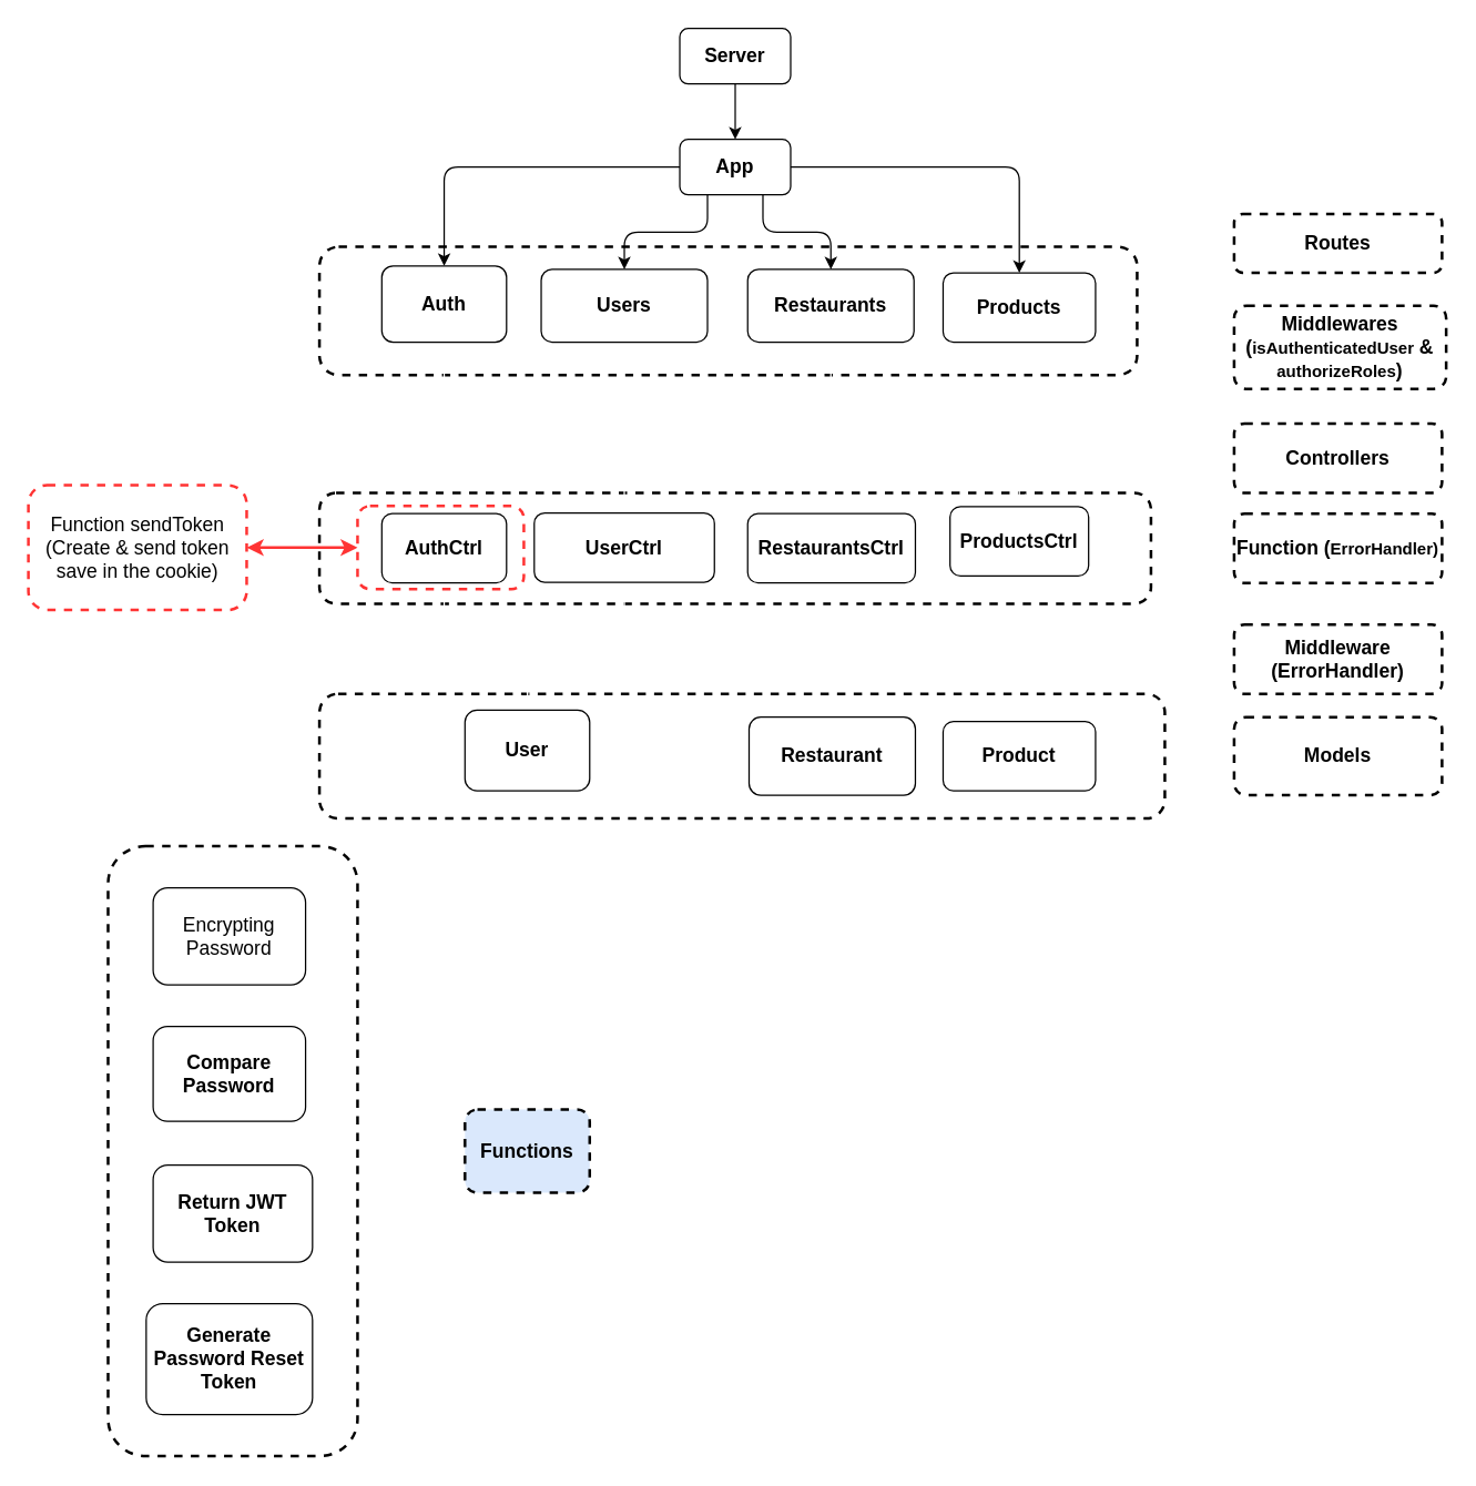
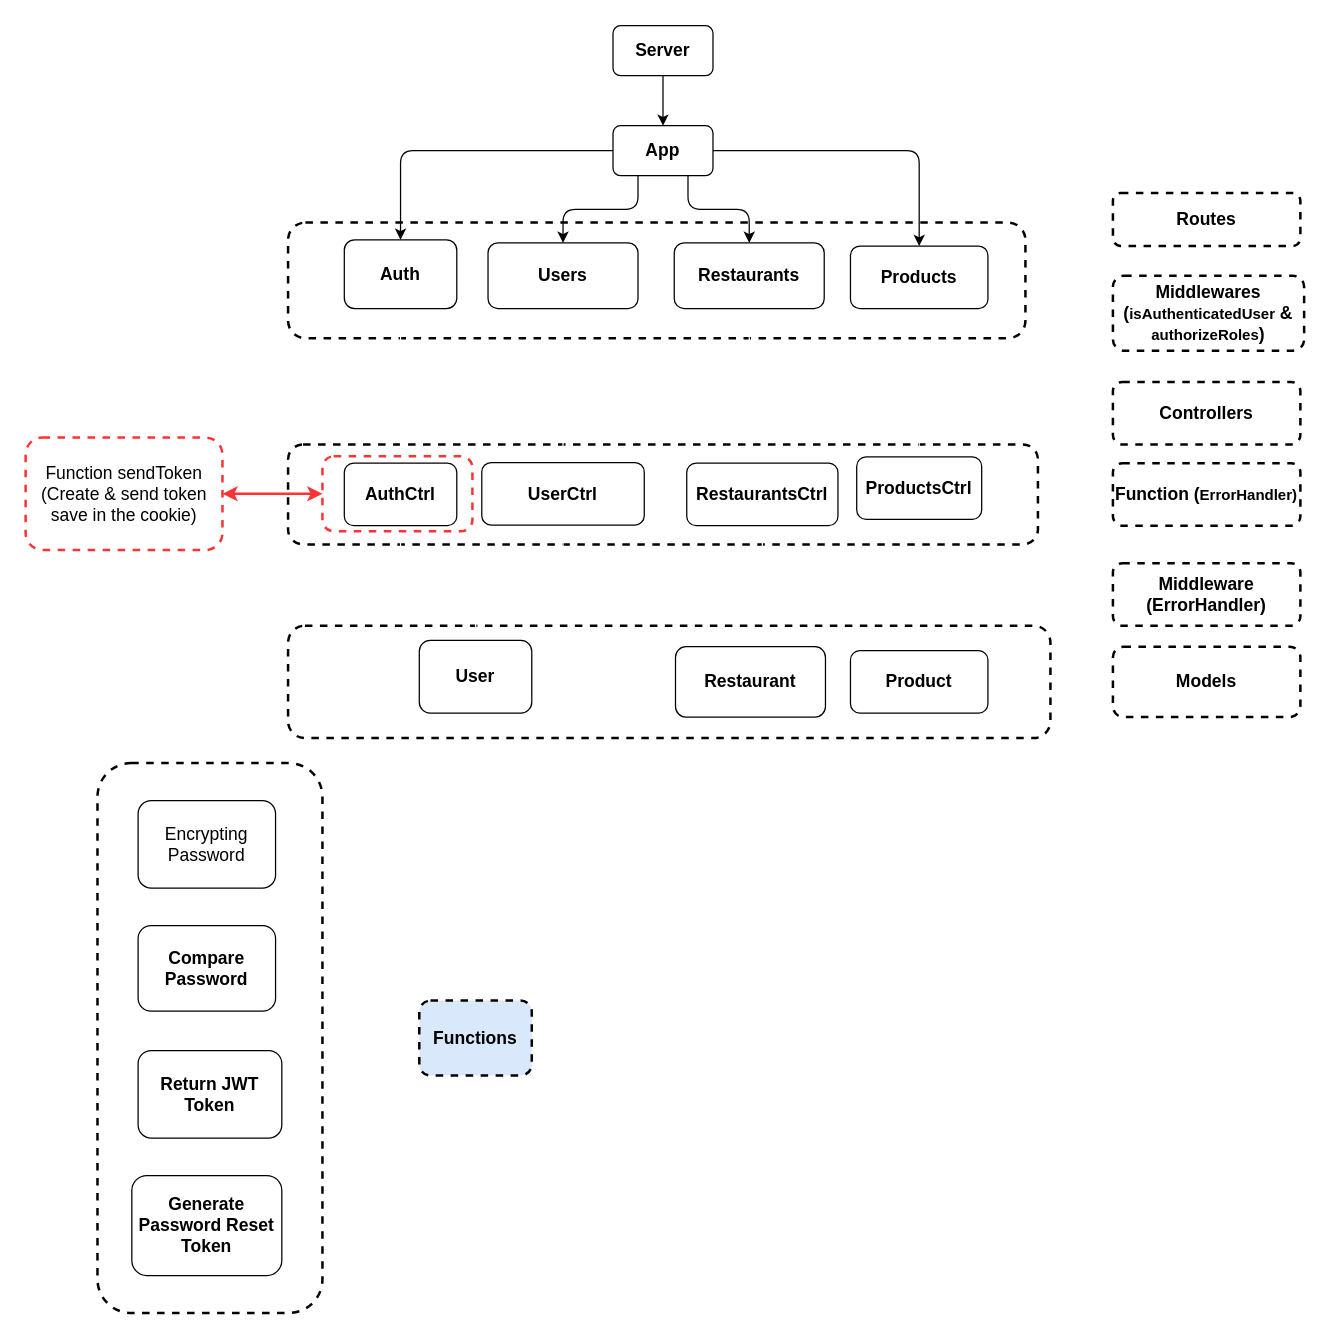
  <mxCell id="0" />
  <mxCell id="1" parent="0" />
  <mxCell id="2" style="edgeStyle=orthogonalEdgeStyle;html=1;exitX=1;exitY=0.5;exitDx=0;exitDy=0;entryX=0;entryY=0.5;entryDx=0;entryDy=0;labelBackgroundColor=none;strokeColor=#FFFFFF;strokeWidth=2;fontSize=14;startArrow=classic;startFill=1;" edge="1" parent="1" source="3" target="47"><mxGeometry relative="1" as="geometry" /></mxCell>
  <mxCell id="3" value="" style="rounded=1;whiteSpace=wrap;html=1;dashed=1;strokeWidth=2;fontSize=14;fillColor=none;" vertex="1" parent="1"><mxGeometry x="77.5" y="610" width="180" height="440" as="geometry" /></mxCell>
  <mxCell id="4" style="edgeStyle=orthogonalEdgeStyle;html=1;exitX=1;exitY=0.5;exitDx=0;exitDy=0;labelBackgroundColor=none;strokeColor=#FFFFFF;strokeWidth=2;fontSize=14;startArrow=classic;startFill=1;" edge="1" parent="1" source="7" target="38"><mxGeometry relative="1" as="geometry" /></mxCell>
  <mxCell id="5" style="edgeStyle=orthogonalEdgeStyle;html=1;exitX=1;exitY=0.5;exitDx=0;exitDy=0;entryX=0;entryY=0.5;entryDx=0;entryDy=0;labelBackgroundColor=none;strokeColor=#FFFFFF;strokeWidth=2;fontSize=14;startArrow=classic;startFill=1;" edge="1" parent="1" source="7" target="48"><mxGeometry relative="1" as="geometry" /></mxCell>
  <mxCell id="6" style="edgeStyle=orthogonalEdgeStyle;html=1;exitX=1;exitY=0.5;exitDx=0;exitDy=0;entryX=0;entryY=0.5;entryDx=0;entryDy=0;labelBackgroundColor=none;strokeColor=#FFFFFF;strokeWidth=2;fontSize=12;startArrow=classic;startFill=1;" edge="1" parent="1" source="7" target="53"><mxGeometry relative="1" as="geometry" /></mxCell>
  <mxCell id="7" value="" style="rounded=1;whiteSpace=wrap;html=1;dashed=1;strokeWidth=2;fillColor=none;" vertex="1" parent="1"><mxGeometry x="230" y="355" width="600" height="80" as="geometry" /></mxCell>
  <mxCell id="8" style="edgeStyle=orthogonalEdgeStyle;html=1;exitX=1;exitY=0.5;exitDx=0;exitDy=0;entryX=0;entryY=0.5;entryDx=0;entryDy=0;labelBackgroundColor=none;strokeColor=#FFFFFF;strokeWidth=2;fontSize=14;startArrow=classic;startFill=1;" edge="1" parent="1" source="9" target="37"><mxGeometry relative="1" as="geometry" /></mxCell>
  <mxCell id="9" value="" style="rounded=1;whiteSpace=wrap;html=1;dashed=1;strokeWidth=2;fillColor=none;" vertex="1" parent="1"><mxGeometry x="230" y="500" width="610" height="90" as="geometry" /></mxCell>
  <mxCell id="10" style="edgeStyle=orthogonalEdgeStyle;html=1;exitX=1;exitY=0.5;exitDx=0;exitDy=0;labelBackgroundColor=none;strokeColor=#FFFFFF;strokeWidth=2;fontSize=14;startArrow=classic;startFill=1;" edge="1" parent="1" source="12" target="36"><mxGeometry relative="1" as="geometry" /></mxCell>
  <mxCell id="11" style="edgeStyle=orthogonalEdgeStyle;html=1;exitX=1;exitY=0.5;exitDx=0;exitDy=0;entryX=0;entryY=0.5;entryDx=0;entryDy=0;labelBackgroundColor=none;strokeColor=#FFFFFF;strokeWidth=2;fontSize=14;startArrow=classic;startFill=1;" edge="1" parent="1" source="12" target="49"><mxGeometry relative="1" as="geometry" /></mxCell>
  <mxCell id="12" value="" style="rounded=1;whiteSpace=wrap;html=1;dashed=1;strokeWidth=2;fillColor=none;" vertex="1" parent="1"><mxGeometry x="230" y="177.5" width="590" height="92.5" as="geometry" /></mxCell>
  <mxCell id="13" value="" style="edgeStyle=none;html=1;fontSize=14;" parent="1" source="14" target="19" edge="1"><mxGeometry relative="1" as="geometry" /></mxCell>
  <mxCell id="14" value="&lt;font style=&quot;font-size: 14px;&quot;&gt;&lt;b&gt;Server&lt;/b&gt;&lt;/font&gt;" style="rounded=1;whiteSpace=wrap;html=1;" parent="1" vertex="1"><mxGeometry x="490" y="20" width="80" height="40" as="geometry" /></mxCell>
  <mxCell id="15" style="edgeStyle=orthogonalEdgeStyle;html=1;exitX=1;exitY=0.5;exitDx=0;exitDy=0;entryX=0.5;entryY=0;entryDx=0;entryDy=0;fontSize=14;" edge="1" parent="1" source="19" target="25"><mxGeometry relative="1" as="geometry" /></mxCell>
  <mxCell id="16" style="edgeStyle=orthogonalEdgeStyle;html=1;entryX=0.5;entryY=0;entryDx=0;entryDy=0;fontSize=14;" edge="1" parent="1" source="19" target="21"><mxGeometry relative="1" as="geometry" /></mxCell>
  <mxCell id="17" style="edgeStyle=orthogonalEdgeStyle;html=1;exitX=0.25;exitY=1;exitDx=0;exitDy=0;entryX=0.5;entryY=0;entryDx=0;entryDy=0;fontSize=14;" edge="1" parent="1" source="19" target="23"><mxGeometry relative="1" as="geometry" /></mxCell>
  <mxCell id="18" style="edgeStyle=orthogonalEdgeStyle;html=1;exitX=0.75;exitY=1;exitDx=0;exitDy=0;entryX=0.5;entryY=0;entryDx=0;entryDy=0;fontSize=14;" edge="1" parent="1" source="19" target="27"><mxGeometry relative="1" as="geometry" /></mxCell>
  <mxCell id="19" value="&lt;font style=&quot;font-size: 14px;&quot;&gt;&lt;b&gt;App&lt;/b&gt;&lt;/font&gt;" style="rounded=1;whiteSpace=wrap;html=1;" parent="1" vertex="1"><mxGeometry x="490" y="100" width="80" height="40" as="geometry" /></mxCell>
  <mxCell id="20" style="edgeStyle=orthogonalEdgeStyle;html=1;exitX=0.5;exitY=1;exitDx=0;exitDy=0;labelBackgroundColor=none;strokeColor=#FFFFFF;strokeWidth=1;fontSize=14;startArrow=none;startFill=0;" edge="1" parent="1" source="21" target="35"><mxGeometry relative="1" as="geometry" /></mxCell>
  <mxCell id="21" value="&lt;font style=&quot;font-size: 14px;&quot;&gt;&lt;b&gt;Auth&lt;/b&gt;&lt;/font&gt;" style="rounded=1;whiteSpace=wrap;html=1;" parent="1" vertex="1"><mxGeometry x="275" y="191.25" width="90" height="55" as="geometry" /></mxCell>
  <mxCell id="22" style="edgeStyle=orthogonalEdgeStyle;html=1;exitX=0.5;exitY=1;exitDx=0;exitDy=0;labelBackgroundColor=none;strokeColor=#FFFFFF;strokeWidth=1;fontSize=14;startArrow=none;startFill=0;" edge="1" parent="1" source="23" target="29"><mxGeometry relative="1" as="geometry" /></mxCell>
  <mxCell id="23" value="&lt;font style=&quot;font-size: 14px;&quot;&gt;&lt;b&gt;Users&lt;/b&gt;&lt;/font&gt;" style="rounded=1;whiteSpace=wrap;html=1;" parent="1" vertex="1"><mxGeometry x="390" y="193.75" width="120" height="52.5" as="geometry" /></mxCell>
  <mxCell id="24" style="edgeStyle=orthogonalEdgeStyle;html=1;exitX=0.5;exitY=1;exitDx=0;exitDy=0;labelBackgroundColor=none;strokeColor=#FFFFFF;strokeWidth=1;fontSize=14;startArrow=none;startFill=0;" edge="1" parent="1" source="25" target="33"><mxGeometry relative="1" as="geometry" /></mxCell>
  <mxCell id="25" value="&lt;font style=&quot;font-size: 14px;&quot;&gt;&lt;b&gt;Products&lt;/b&gt;&lt;/font&gt;" style="rounded=1;whiteSpace=wrap;html=1;" parent="1" vertex="1"><mxGeometry x="680" y="196.25" width="110" height="50" as="geometry" /></mxCell>
  <mxCell id="26" style="edgeStyle=orthogonalEdgeStyle;html=1;exitX=0.5;exitY=1;exitDx=0;exitDy=0;labelBackgroundColor=none;strokeColor=#FFFFFF;strokeWidth=1;fontSize=14;startArrow=none;startFill=0;" edge="1" parent="1" source="27" target="31"><mxGeometry relative="1" as="geometry" /></mxCell>
  <mxCell id="27" value="&lt;font style=&quot;font-size: 14px;&quot;&gt;&lt;b&gt;Restaurants&lt;/b&gt;&lt;/font&gt;" style="rounded=1;whiteSpace=wrap;html=1;" parent="1" vertex="1"><mxGeometry x="539" y="193.75" width="120" height="52.5" as="geometry" /></mxCell>
  <mxCell id="28" style="edgeStyle=orthogonalEdgeStyle;html=1;exitX=0.5;exitY=1;exitDx=0;exitDy=0;labelBackgroundColor=none;strokeColor=#FFFFFF;strokeWidth=1;fontSize=14;startArrow=none;startFill=0;" edge="1" parent="1" source="29"><mxGeometry relative="1" as="geometry"><mxPoint x="380" y="510" as="targetPoint" /></mxGeometry></mxCell>
  <mxCell id="29" value="&lt;font style=&quot;&quot;&gt;&lt;font style=&quot;font-size: 14px;&quot;&gt;&lt;b&gt;UserCtrl&lt;/b&gt;&lt;/font&gt;&lt;br&gt;&lt;/font&gt;" style="rounded=1;whiteSpace=wrap;html=1;" parent="1" vertex="1"><mxGeometry x="385" y="369.5" width="130" height="50" as="geometry" /></mxCell>
  <mxCell id="30" style="edgeStyle=orthogonalEdgeStyle;html=1;exitX=0.5;exitY=1;exitDx=0;exitDy=0;labelBackgroundColor=none;strokeColor=#FFFFFF;strokeWidth=1;fontSize=14;startArrow=none;startFill=0;" edge="1" parent="1" source="31" target="41"><mxGeometry relative="1" as="geometry" /></mxCell>
- <mxCell id="31" value="&lt;font style=&quot;font-size: 14px;&quot;&gt;&lt;b&gt;RestaurantsCtrl&lt;/b&gt;&lt;/font&gt;" style="rounded=1;whiteSpace=wrap;html=1;" parent="1" vertex="1"><mxGeometry x="539" y="370" width="121" height="50" as="geometry" /></mxCell>
+ <mxCell id="31" value="&lt;font style=&quot;font-size: 14px;&quot;&gt;&lt;b&gt;RestaurantsCtrl&lt;/b&gt;&lt;/font&gt;" style="rounded=1;whiteSpace=wrap;html=1;" parent="1" vertex="1"><mxGeometry x="549" y="370" width="121" height="50" as="geometry" /></mxCell>
  <mxCell id="32" style="edgeStyle=orthogonalEdgeStyle;html=1;exitX=0.5;exitY=1;exitDx=0;exitDy=0;labelBackgroundColor=none;strokeColor=#FFFFFF;strokeWidth=1;fontSize=14;startArrow=none;startFill=0;" edge="1" parent="1" source="33" target="42"><mxGeometry relative="1" as="geometry" /></mxCell>
  <mxCell id="33" value="&lt;font style=&quot;font-size: 14px;&quot;&gt;&lt;b&gt;ProductsCtrl&lt;/b&gt;&lt;/font&gt;" style="rounded=1;whiteSpace=wrap;html=1;" parent="1" vertex="1"><mxGeometry x="685" y="365" width="100" height="50" as="geometry" /></mxCell>
  <mxCell id="34" style="edgeStyle=orthogonalEdgeStyle;html=1;exitX=0.5;exitY=1;exitDx=0;exitDy=0;labelBackgroundColor=none;strokeColor=#FFFFFF;strokeWidth=1;fontSize=14;startArrow=none;startFill=0;" edge="1" parent="1" source="35" target="40"><mxGeometry relative="1" as="geometry" /></mxCell>
  <mxCell id="35" value="&lt;font style=&quot;font-size: 14px;&quot;&gt;&lt;b&gt;AuthCtrl&lt;/b&gt;&lt;/font&gt;" style="rounded=1;whiteSpace=wrap;html=1;" parent="1" vertex="1"><mxGeometry x="275" y="370" width="90" height="50" as="geometry" /></mxCell>
  <mxCell id="36" value="&lt;font style=&quot;font-size: 14px;&quot;&gt;&lt;b style=&quot;&quot;&gt;Routes&lt;/b&gt;&lt;/font&gt;" style="rounded=1;whiteSpace=wrap;html=1;dashed=1;strokeWidth=2;" parent="1" vertex="1"><mxGeometry x="890" y="153.75" width="150" height="42.5" as="geometry" /></mxCell>
  <mxCell id="37" value="&lt;font style=&quot;font-size: 14px;&quot;&gt;&lt;b style=&quot;&quot;&gt;Models&lt;/b&gt;&lt;/font&gt;" style="rounded=1;whiteSpace=wrap;html=1;dashed=1;strokeWidth=2;" parent="1" vertex="1"><mxGeometry x="890" y="516.88" width="150" height="56.25" as="geometry" /></mxCell>
  <mxCell id="38" value="&lt;font style=&quot;font-size: 14px;&quot;&gt;&lt;b&gt;Controllers&lt;/b&gt;&lt;/font&gt;" style="rounded=1;whiteSpace=wrap;html=1;dashed=1;strokeWidth=2;" parent="1" vertex="1"><mxGeometry x="890" y="305" width="150" height="50" as="geometry" /></mxCell>
  <mxCell id="39" style="edgeStyle=orthogonalEdgeStyle;html=1;exitX=0.5;exitY=1;exitDx=0;exitDy=0;entryX=0.5;entryY=0;entryDx=0;entryDy=0;labelBackgroundColor=none;strokeColor=#FFFFFF;strokeWidth=1;fontSize=14;startArrow=none;startFill=0;" edge="1" parent="1" source="40" target="47"><mxGeometry relative="1" as="geometry" /></mxCell>
  <mxCell id="40" value="&lt;font style=&quot;font-size: 14px;&quot;&gt;&lt;b&gt;User&lt;/b&gt;&lt;/font&gt;" style="rounded=1;whiteSpace=wrap;html=1;" parent="1" vertex="1"><mxGeometry x="335" y="511.87" width="90" height="58.13" as="geometry" /></mxCell>
  <mxCell id="41" value="&lt;font style=&quot;font-size: 14px;&quot;&gt;&lt;b&gt;Restaurant&lt;/b&gt;&lt;/font&gt;" style="rounded=1;whiteSpace=wrap;html=1;" parent="1" vertex="1"><mxGeometry x="540" y="516.88" width="120" height="56.25" as="geometry" /></mxCell>
  <mxCell id="42" value="&lt;font style=&quot;font-size: 14px;&quot;&gt;&lt;b&gt;Product&lt;/b&gt;&lt;/font&gt;" style="rounded=1;whiteSpace=wrap;html=1;" parent="1" vertex="1"><mxGeometry x="680" y="520.01" width="110" height="50" as="geometry" /></mxCell>
  <mxCell id="43" value="&lt;font style=&quot;font-size: 14px;&quot;&gt;&lt;b&gt;Return JWT Token&lt;/b&gt;&lt;/font&gt;" style="rounded=1;whiteSpace=wrap;html=1;" parent="1" vertex="1"><mxGeometry x="110" y="840" width="115" height="70" as="geometry" /></mxCell>
  <mxCell id="44" value="&lt;font style=&quot;font-size: 14px;&quot;&gt;&lt;b&gt;Generate Password Reset Token&lt;/b&gt;&lt;/font&gt;" style="rounded=1;whiteSpace=wrap;html=1;" parent="1" vertex="1"><mxGeometry x="105" y="940" width="120" height="80" as="geometry" /></mxCell>
  <mxCell id="45" value="&lt;font style=&quot;font-size: 14px;&quot;&gt;&lt;b&gt;Compare Password&lt;/b&gt;&lt;/font&gt;" style="rounded=1;whiteSpace=wrap;html=1;" parent="1" vertex="1"><mxGeometry x="110" y="740" width="110" height="68.5" as="geometry" /></mxCell>
  <mxCell id="46" value="&lt;font style=&quot;font-size: 14px;&quot;&gt;Encrypting Password&lt;/font&gt;" style="rounded=1;whiteSpace=wrap;html=1;" parent="1" vertex="1"><mxGeometry x="110" y="640" width="110" height="70" as="geometry" /></mxCell>
  <mxCell id="47" value="&lt;font style=&quot;font-size: 14px;&quot;&gt;&lt;b style=&quot;&quot;&gt;Functions&lt;/b&gt;&lt;/font&gt;" style="rounded=1;whiteSpace=wrap;html=1;dashed=1;strokeWidth=2;fillColor=#dae8fc;" parent="1" vertex="1"><mxGeometry x="335" y="800" width="90" height="60" as="geometry" /></mxCell>
  <mxCell id="48" value="&lt;font style=&quot;font-size: 14px;&quot;&gt;&lt;b&gt;Middleware (ErrorHandler)&lt;/b&gt;&lt;/font&gt;" style="rounded=1;whiteSpace=wrap;html=1;dashed=1;strokeWidth=2;" vertex="1" parent="1"><mxGeometry x="890" y="450" width="150" height="50" as="geometry" /></mxCell>
  <mxCell id="49" value="&lt;font style=&quot;&quot;&gt;&lt;b style=&quot;&quot;&gt;&lt;span style=&quot;font-size: 14px;&quot;&gt;Middlewares (&lt;/span&gt;&lt;font style=&quot;font-size: 12px;&quot;&gt;isAuthenticatedUser&lt;/font&gt;&lt;span style=&quot;font-size: 14px;&quot;&gt; &amp;amp; &lt;/span&gt;&lt;font style=&quot;font-size: 12px;&quot;&gt;authorizeRoles&lt;/font&gt;&lt;span style=&quot;font-size: 14px;&quot;&gt;)&lt;/span&gt;&lt;/b&gt;&lt;/font&gt;" style="rounded=1;whiteSpace=wrap;html=1;dashed=1;strokeWidth=2;" vertex="1" parent="1"><mxGeometry x="890" y="220" width="153" height="60" as="geometry" /></mxCell>
  <mxCell id="50" value="" style="rounded=1;whiteSpace=wrap;html=1;dashed=1;strokeWidth=2;fontSize=12;fillColor=none;strokeColor=#FF3333;" vertex="1" parent="1"><mxGeometry x="257.5" y="364.5" width="120" height="60" as="geometry" /></mxCell>
  <mxCell id="51" style="edgeStyle=orthogonalEdgeStyle;html=1;exitX=1;exitY=0.5;exitDx=0;exitDy=0;labelBackgroundColor=none;strokeColor=#FF3333;strokeWidth=2;fontSize=14;startArrow=classic;startFill=1;" edge="1" parent="1" source="52" target="50"><mxGeometry relative="1" as="geometry" /></mxCell>
  <mxCell id="52" value="&lt;font style=&quot;font-size: 14px;&quot;&gt;Function sendToken (Create &amp;amp; send token save in the cookie)&lt;/font&gt;" style="rounded=1;whiteSpace=wrap;html=1;dashed=1;strokeColor=#FF3333;strokeWidth=2;fontSize=12;" vertex="1" parent="1"><mxGeometry x="20" y="349.5" width="157.5" height="90" as="geometry" /></mxCell>
  <mxCell id="53" value="&lt;font style=&quot;&quot;&gt;&lt;b style=&quot;&quot;&gt;&lt;span style=&quot;font-size: 14px;&quot;&gt;Function (&lt;/span&gt;&lt;font style=&quot;font-size: 12px;&quot;&gt;ErrorHandler)&lt;/font&gt;&lt;/b&gt;&lt;/font&gt;" style="rounded=1;whiteSpace=wrap;html=1;dashed=1;strokeWidth=2;" vertex="1" parent="1"><mxGeometry x="890" y="370" width="150" height="50" as="geometry" /></mxCell>
